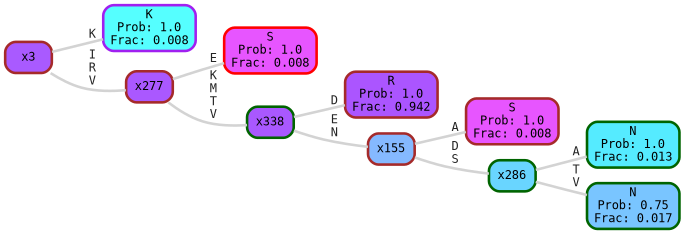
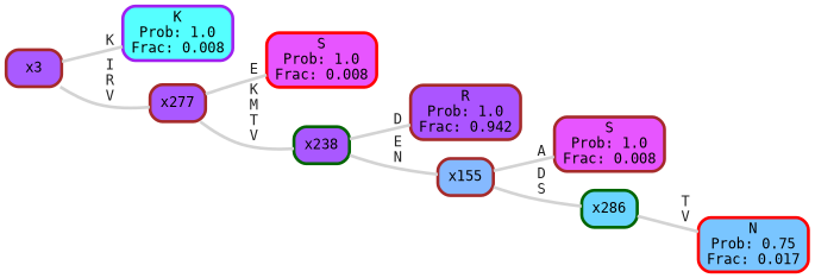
  graph {
    fontname="DejaVu Sans Mono"
    rankdir=LR
    ranksep="0 equally"
    splines=straight
    node [color=brown fillcolor="#e755ff" fontcolor=black fontname="DejaVu Sans Mono" penwidth=3 shape=box style="filled, rounded"]
    edge [color=lightgray fontcolor=grey14 fontname="DejaVu Sans Mono" fontweight=bold penwidth=3]
    n1 [color=purple fillcolor="#55ffff" label="K\nProb: 1.0\nFrac: 0.008"]
    n2 [fillcolor="#a95aff" label=x3]
    n3 [fillcolor="#aa58ff" label=x277]
    n4 [color=red label="S\nProb: 1.0\nFrac: 0.008"]
-   n5 [color=darkgreen fillcolor="#a958ff" label=x338]
+   n5 [color=darkgreen fillcolor="#a958ff" label=x238]
    n6 [fillcolor="#ab55ff" label="R\nProb: 1.0\nFrac: 0.942"]
    n7 [fillcolor="#85b9ff" label=x155]
    n8 [label="S\nProb: 1.0\nFrac: 0.008"]
    n9 [color=darkgreen fillcolor="#69d5ff" label=x286]
-   n10 [color=darkgreen fillcolor="#55ebff" label="N\nProb: 1.0\nFrac: 0.013"]
-   n11 [color=darkgreen fillcolor="#79c5ff" label="N\nProb: 0.75\nFrac: 0.017"]
+   n11 [color=red fillcolor="#79c5ff" label="N\nProb: 0.75\nFrac: 0.017"]
    subgraph sub_1 {
      rank=same
    }
    n2 -- n1 [label=" K"]
    n2 -- n3 [label=" I\n R\n V"]
    n3 -- n4 [label=" E"]
    n3 -- n5 [label=" K\n M\n T\n V"]
    n5 -- n6 [label=" D"]
    n5 -- n7 [label=" E\n N"]
    n7 -- n8 [label=" A"]
    n7 -- n9 [label=" D\n S"]
-   n9 -- n10 [label=" A"]
    n9 -- n11 [label=" T\n V"]
  }
